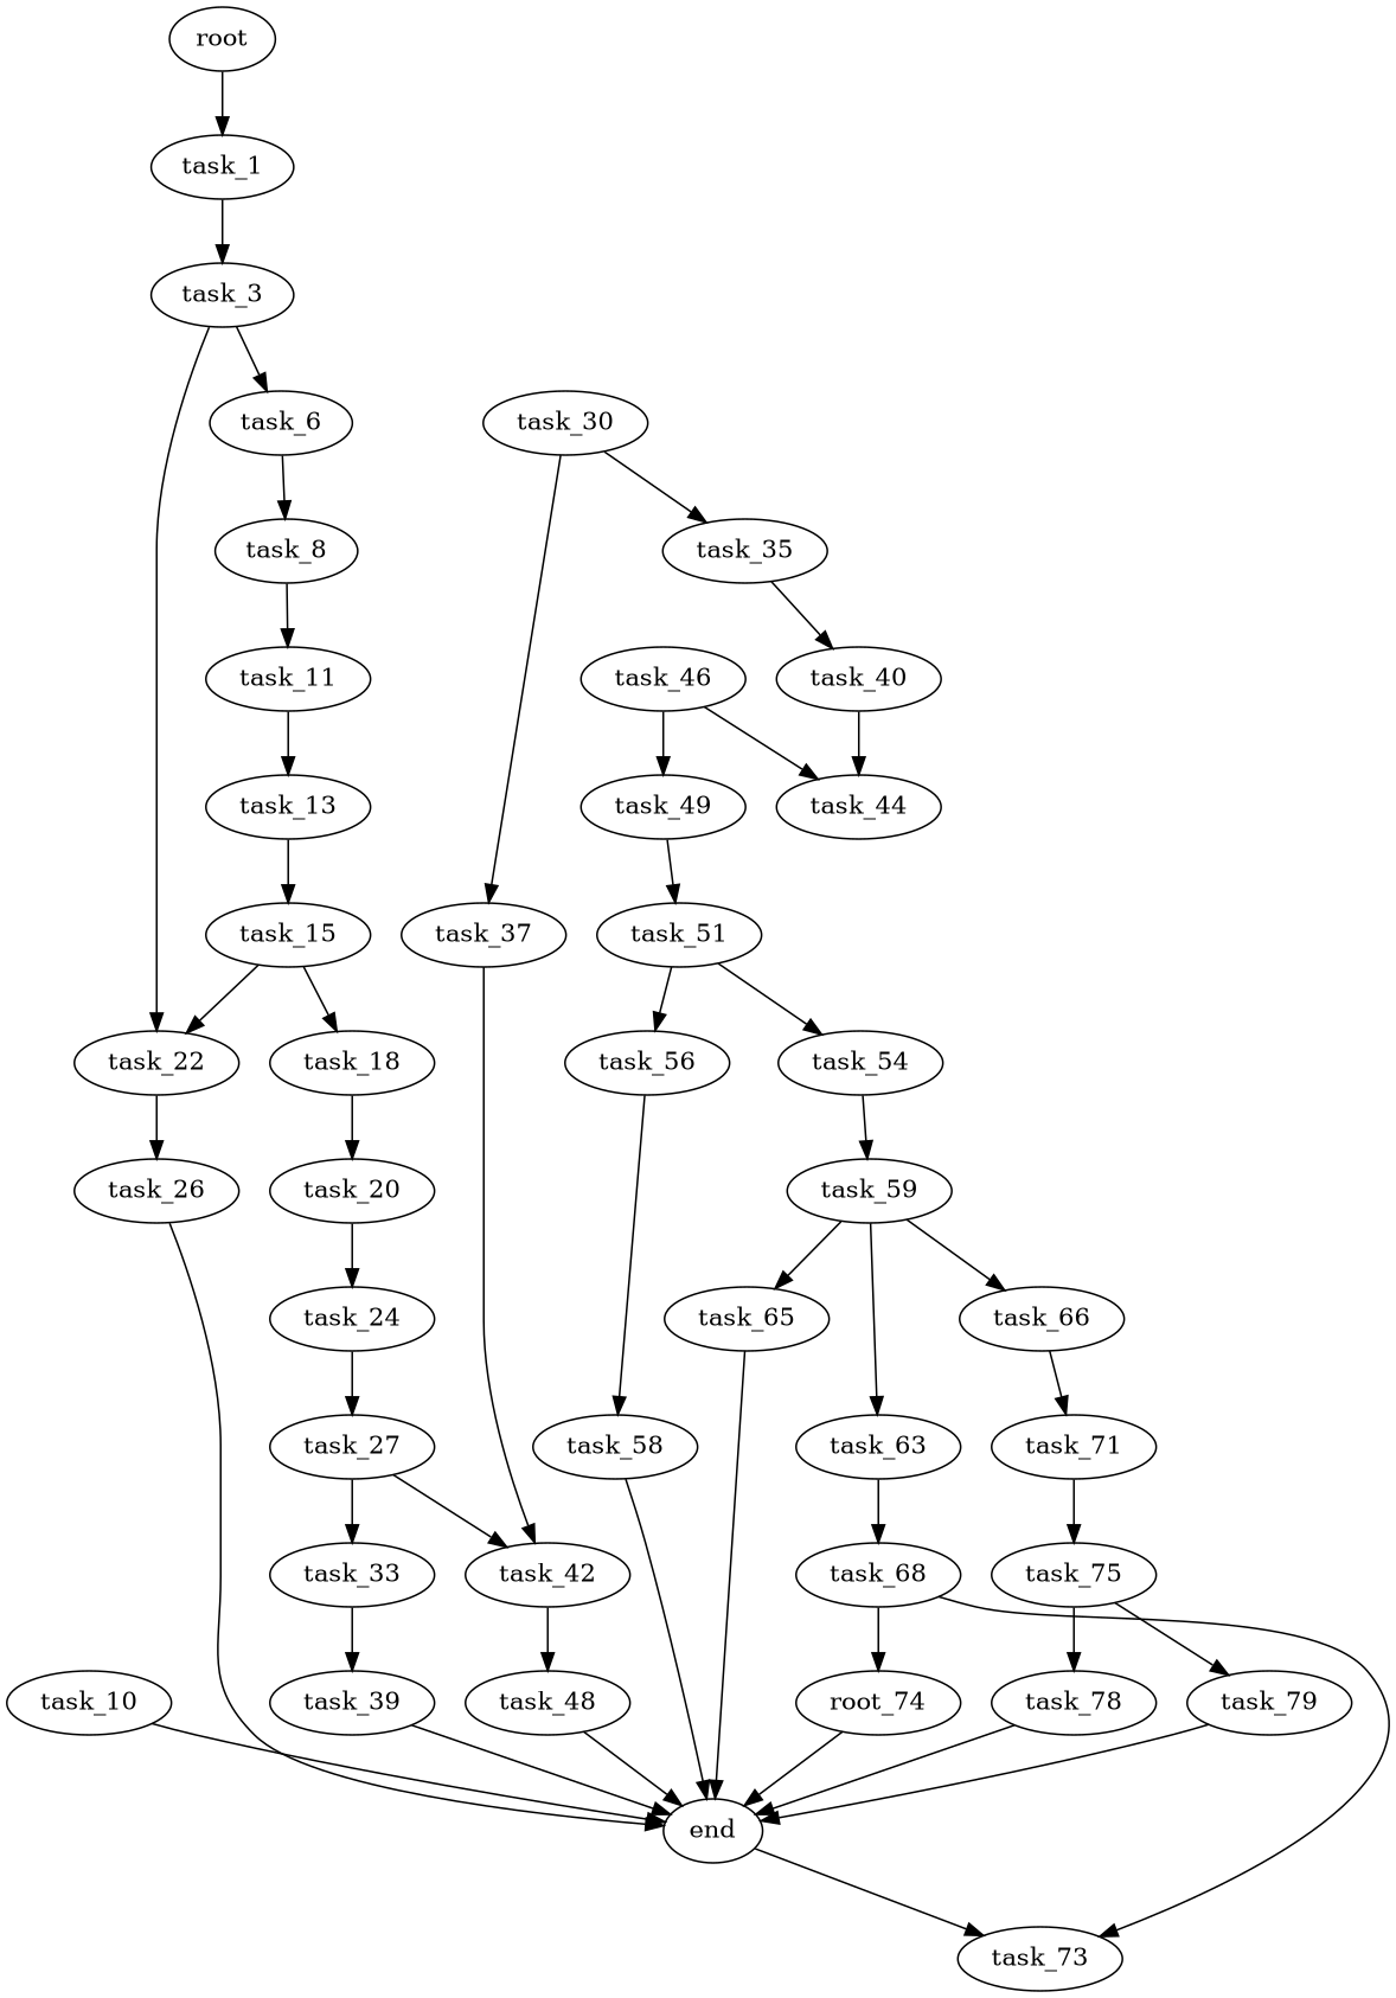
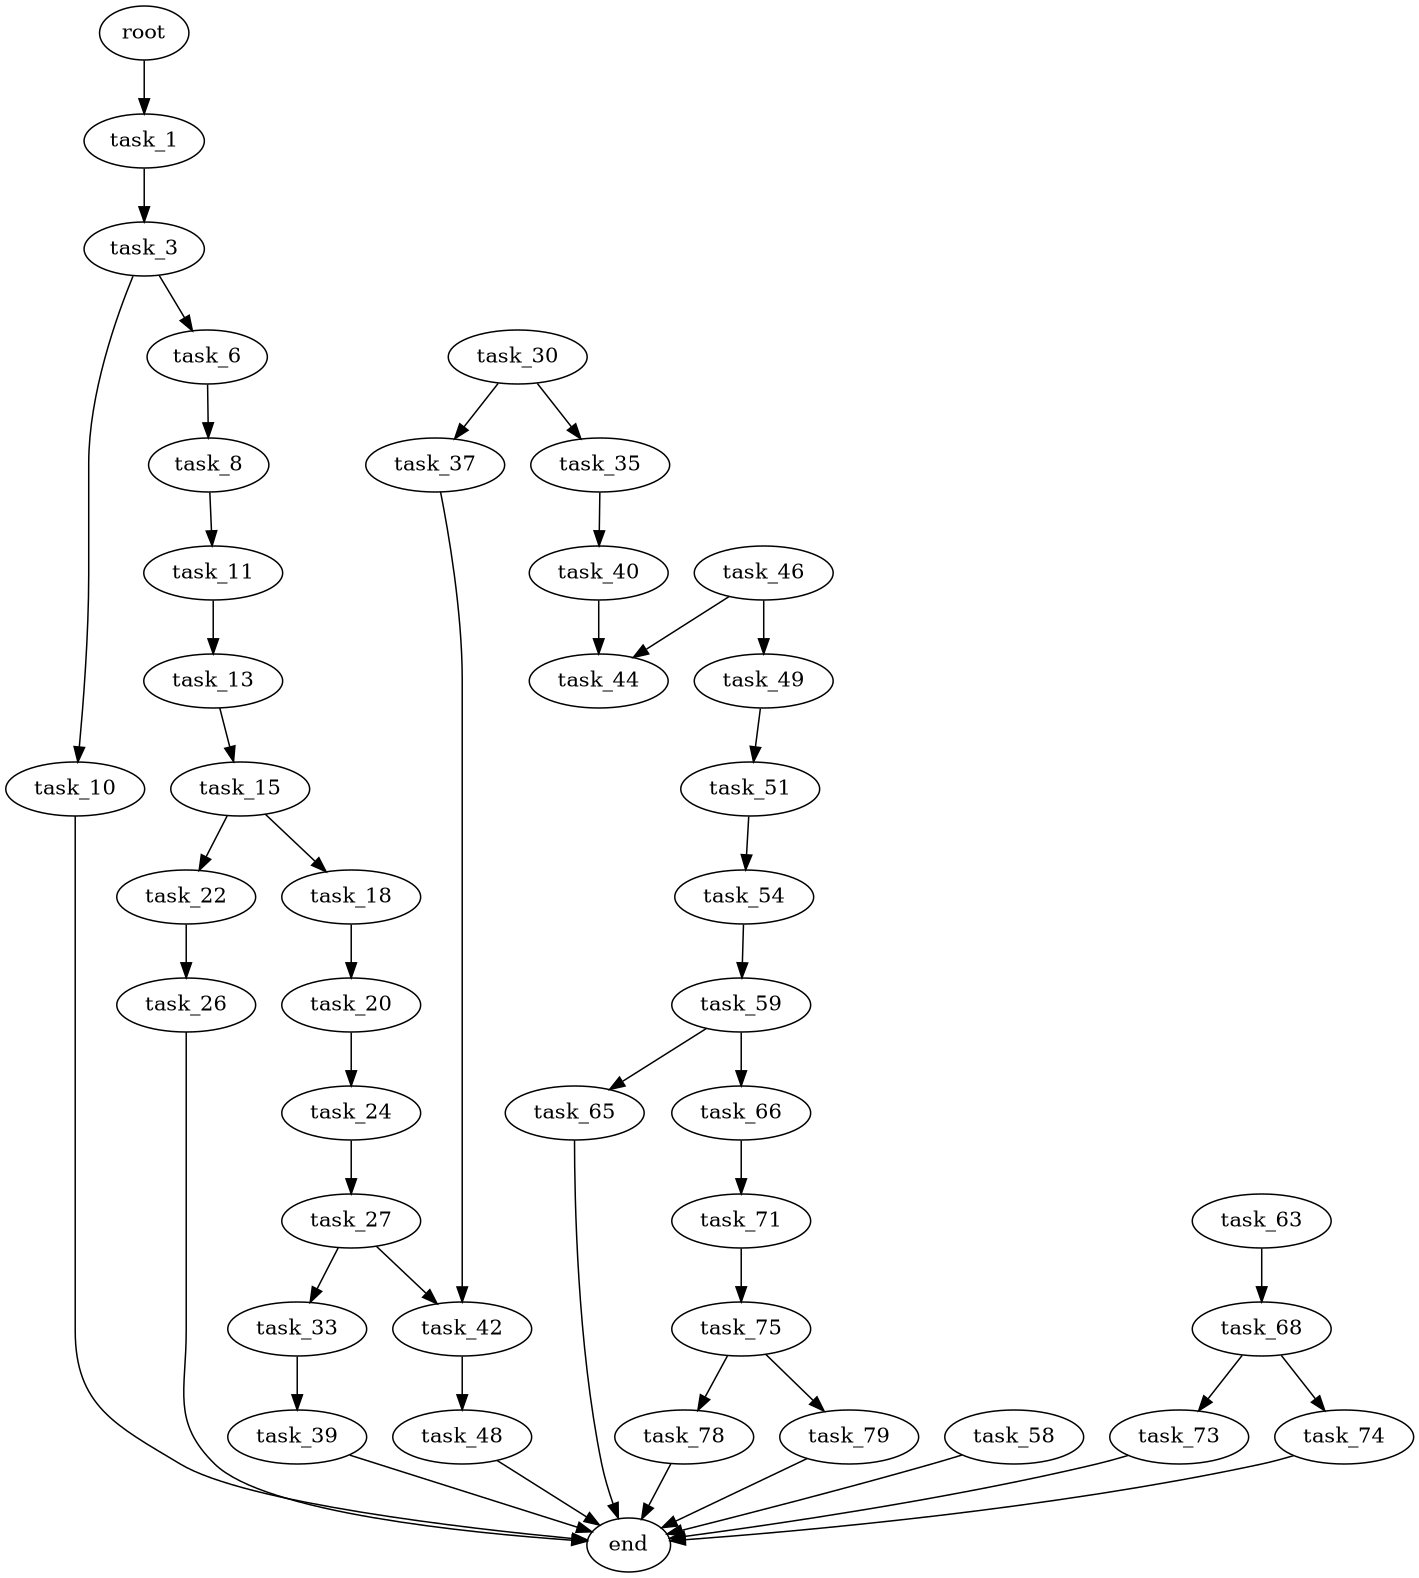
  digraph {
    root
    task_1
    task_3
    task_6
    task_10
    task_8
    end
    task_11
    task_13
    task_15
    task_18
    task_22
    task_20
    task_26
    task_24
    task_27
    task_33
    task_42
    task_30
    task_35
    task_37
    task_39
    task_40
    task_44
    task_48
    task_46
    task_49
    task_51
    task_54
-   task_56
    task_59
    task_58
    task_63
    task_65
    task_66
    task_68
    task_71
    task_73
-   task_74 [label=root_74]
+   task_74
    task_75
    task_78
    task_79
    root -> task_1
    task_1 -> task_3
    task_3 -> task_6
-   task_3 -> task_22
+   task_3 -> task_10
    task_6 -> task_8
    task_10 -> end
    task_8 -> task_11
    task_11 -> task_13
    task_13 -> task_15
    task_15 -> task_18
    task_15 -> task_22
    task_18 -> task_20
    task_22 -> task_26
    task_20 -> task_24
    task_26 -> end
    task_24 -> task_27
    task_27 -> task_33
    task_27 -> task_42
    task_33 -> task_39
    task_42 -> task_48
    task_30 -> task_35
    task_30 -> task_37
    task_35 -> task_40
    task_37 -> task_42
    task_39 -> end
    task_40 -> task_44
    task_48 -> end
    task_46 -> task_44
    task_46 -> task_49
    task_49 -> task_51
    task_51 -> task_54
-   task_51 -> task_56
    task_54 -> task_59
-   task_56 -> task_58
-   task_59 -> task_63
    task_59 -> task_65
    task_59 -> task_66
    task_58 -> end
    task_63 -> task_68
    task_65 -> end
    task_66 -> task_71
    task_68 -> task_73
    task_68 -> task_74
    task_71 -> task_75
-   end -> task_73
+   task_73 -> end
    task_74 -> end
    task_75 -> task_78
    task_75 -> task_79
    task_78 -> end
    task_79 -> end
  }
